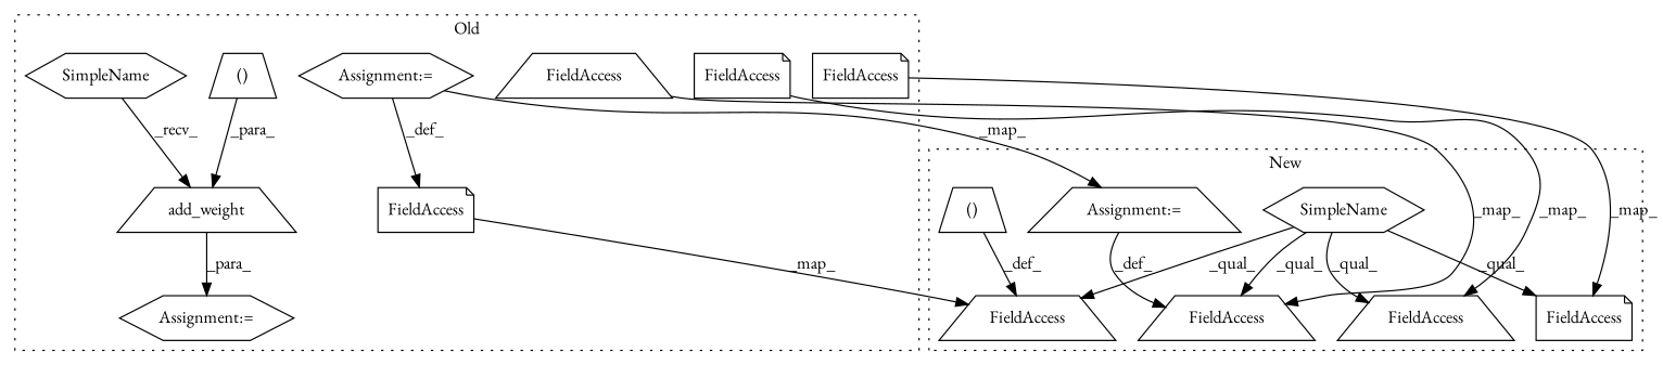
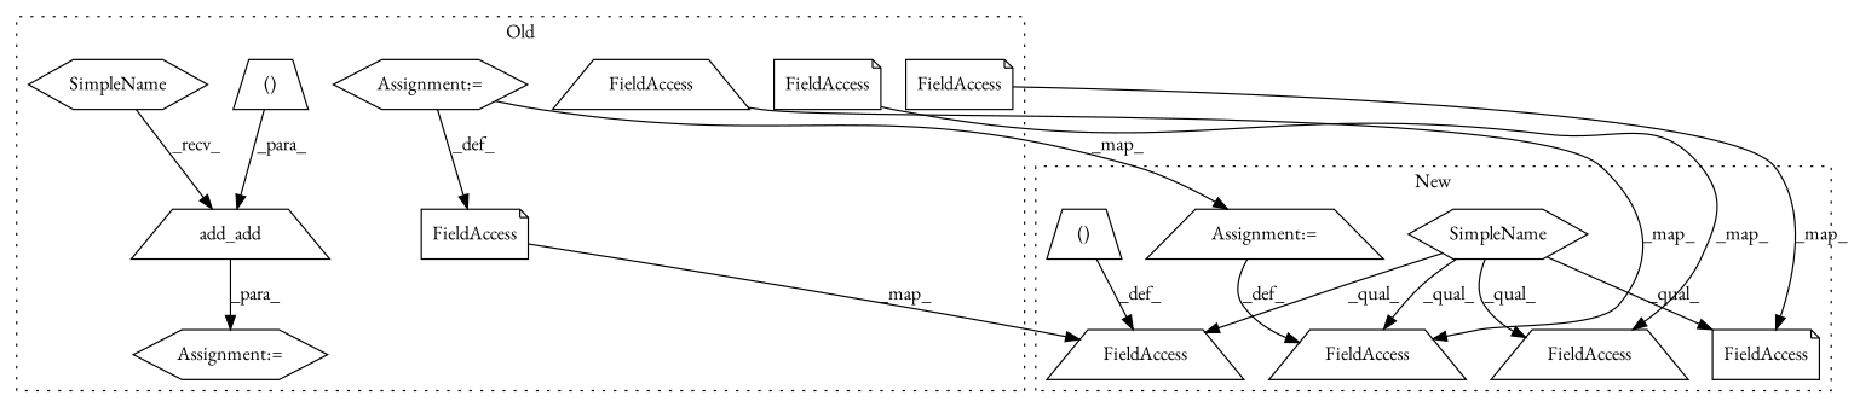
  digraph {
    fontname="EB Garamond"
    node [a=22 l=6 shape=trapezium fontname="EB Garamond"]
    edge [fontname="EB Garamond"]
-   n1 [a=32 l="11,1" label=add_weight s="3693,3804"]
+   n1 [a=32 l="11,1" label=add_add s="3693,3804"]
    n2 [label=FieldAccess s=3988 shape=note]
    n3 [a=106 l=43 label="()" s=3749]
    n4 [a=7 l=1 label="Assignment:=" s=3687 shape=hexagon]
    n5 [label=FieldAccess s=3811]
    n6 [a=7 l=1 label="Assignment:=" s=3994 shape=hexagon]
    n7 [l=18 label=FieldAccess s=3918 shape=note]
    n8 [l=18 label=FieldAccess s=4066 shape=note]
    n9 [a=42 l=4 label=SimpleName s=3688 shape=hexagon]
    n10 [a=106 l=25 label="()" s=3998]
    n11 [a=42 l=4 label=SimpleName s=3550 shape=hexagon]
    n12 [label=FieldAccess s=3968]
    n13 [label=FieldAccess s=3819]
    n14 [a=7 l=1 label="Assignment:=" s=3825]
    n15 [l=18 label=FieldAccess s=3898]
    n16 [l=18 label=FieldAccess s=4036 shape=note]
    subgraph cluster_1 {
      label=Old
      style=dotted
      n1
      n2
      n3
      n4
      n5
      n6
      n7
      n8
      n9
    }
    subgraph cluster_2 {
      label=New
      style=dotted
      n10
      n11
      n12
      n13
      n14
      n15
      n16
    }
    n1 -> n4 [label=_para_]
    n2 -> n12 [label=_map_]
    n3 -> n1 [label=_para_]
    n5 -> n13 [label=_map_]
    n6 -> n2 [label=_def_]
    n6 -> n14 [label=_map_]
    n7 -> n15 [label=_map_]
    n8 -> n16 [label=_map_]
    n9 -> n1 [label=_recv_]
    n10 -> n12 [label=_def_]
    n11 -> n12 [label=_qual_]
    n11 -> n13 [label=_qual_]
    n11 -> n15 [label=_qual_]
    n11 -> n16 [label=_qual_]
    n14 -> n13 [label=_def_]
  }
